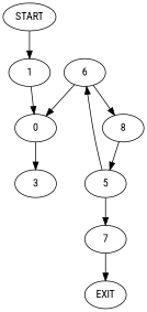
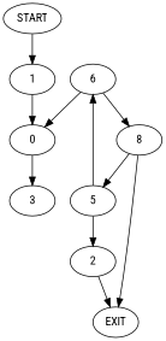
  digraph {
    fontname="Roboto Condensed"
    node [fontname="Roboto Condensed"]
    edge [fontname="Roboto Condensed"]
    n1 [label=START]
    1
    n3 [label=0]
    5
    6
-   7
+   7 [label=2]
    n7 [label=EXIT]
    3
    8
    n1 -> 1
    1 -> n3
    n3 -> 3
    5 -> 6
    5 -> 7
    6 -> n3
    6 -> 8
    7 -> n7
    8 -> 5
+   8 -> n7
  }
